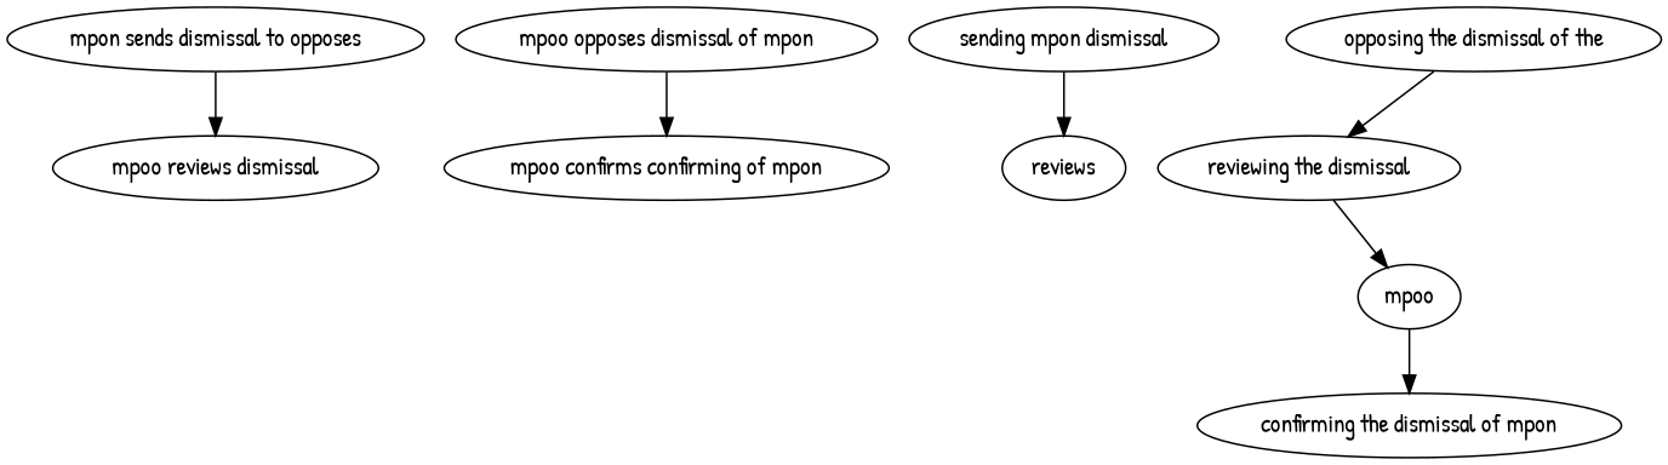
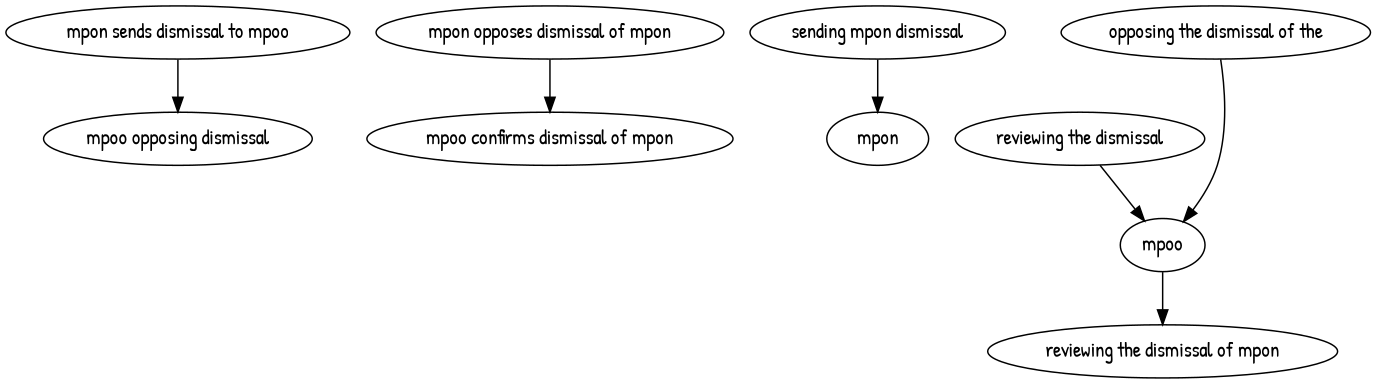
  strict digraph {
    fontname="Patrick Hand"
    node [fontname="Patrick Hand"]
    edge [attrs="{'type': 'actor performer', 'label': 'actor performer'}" fontname="Patrick Hand"]
-   "mpon sends dismissal to mpoo" [attrs="{'type': 'Activity', 'label': 'mpon sends dismissal to mpoo'}" label="mpon sends dismissal to opposes"]
-   "mpoo reviews dismissal" [attrs="{'type': 'Activity', 'label': 'mpoo reviews dismissal'}"]
-   "mpoo opposes dismissal of mpon" [attrs="{'type': 'Activity', 'label': 'mpoo opposes dismissal of mpon'}"]
-   "mpoo confirms dismissal of mpon" [attrs="{'type': 'Activity', 'label': 'mpoo confirms dismissal of mpon'}" label="mpoo confirms confirming of mpon"]
+   "mpon sends dismissal to mpoo" [attrs="{'type': 'Activity', 'label': 'mpon sends dismissal to mpoo'}"]
+   "mpoo reviews dismissal" [attrs="{'type': 'Activity', 'label': 'mpoo reviews dismissal'}" label="mpoo opposing dismissal"]
+   "mpoo opposes dismissal of mpon" [attrs="{'type': 'Activity', 'label': 'mpoo opposes dismissal of mpon'}" label="mpon opposes dismissal of mpon"]
+   "mpoo confirms dismissal of mpon" [attrs="{'type': 'Activity', 'label': 'mpoo confirms dismissal of mpon'}"]
    n5 [attrs="{'type': 'Activity', 'label': 'sending the dismissal'}" label="sending mpon dismissal"]
-   mpon [attrs="{'type': 'Actor', 'label': 'mpon'}" label=reviews]
+   mpon [attrs="{'type': 'Actor', 'label': 'mpon'}"]
    "reviewing the dismissal" [attrs="{'type': 'Activity', 'label': 'reviewing the dismissal'}"]
    mpoo [attrs="{'type': 'Actor', 'label': 'mpoo'}"]
-   "confirming the dismissal of mpon" [attrs="{'type': 'Activity', 'label': 'confirming the dismissal of mpon'}"]
+   "confirming the dismissal of mpon" [attrs="{'type': 'Activity', 'label': 'confirming the dismissal of mpon'}" label="reviewing the dismissal of mpon"]
    n10 [attrs="{'type': 'Activity', 'label': 'opposing the dismissal of mpon'}" label="opposing the dismissal of the"]
    "mpon sends dismissal to mpoo" -> "mpoo reviews dismissal" [attrs="{'type': 'flow', 'label': 'flow'}"]
    "mpoo opposes dismissal of mpon" -> "mpoo confirms dismissal of mpon" [attrs="{'type': 'flow', 'label': 'flow'}"]
    n5 -> mpon
    "reviewing the dismissal" -> mpoo
    mpoo -> "confirming the dismissal of mpon"
-   n10 -> "reviewing the dismissal"
+   n10 -> mpoo
  }
